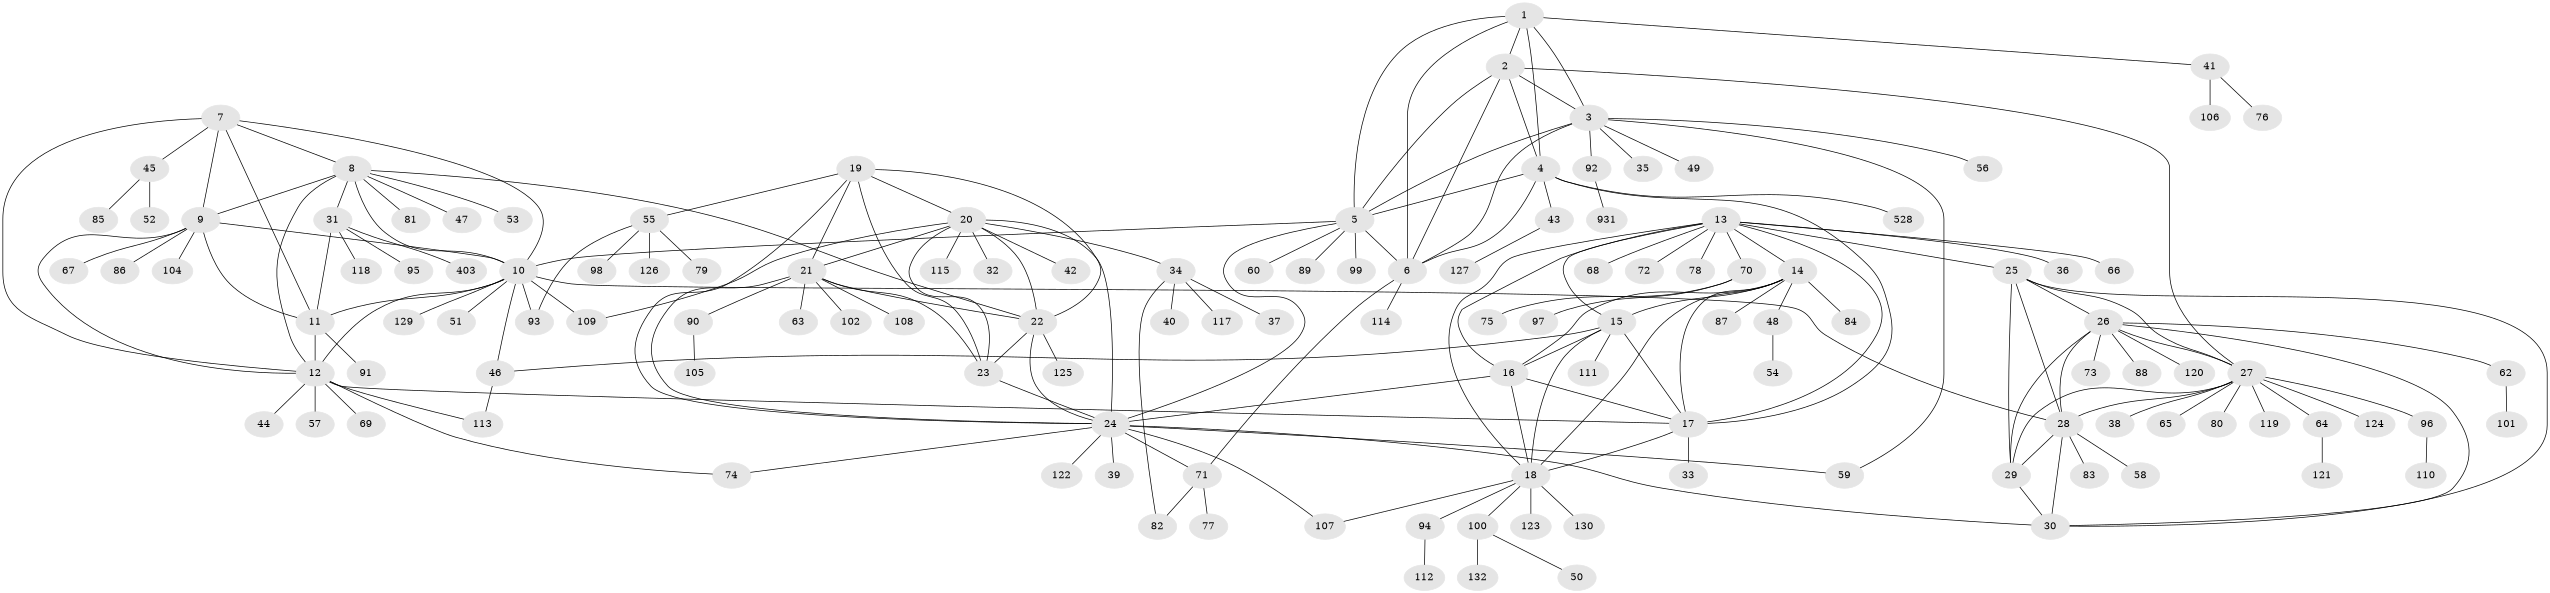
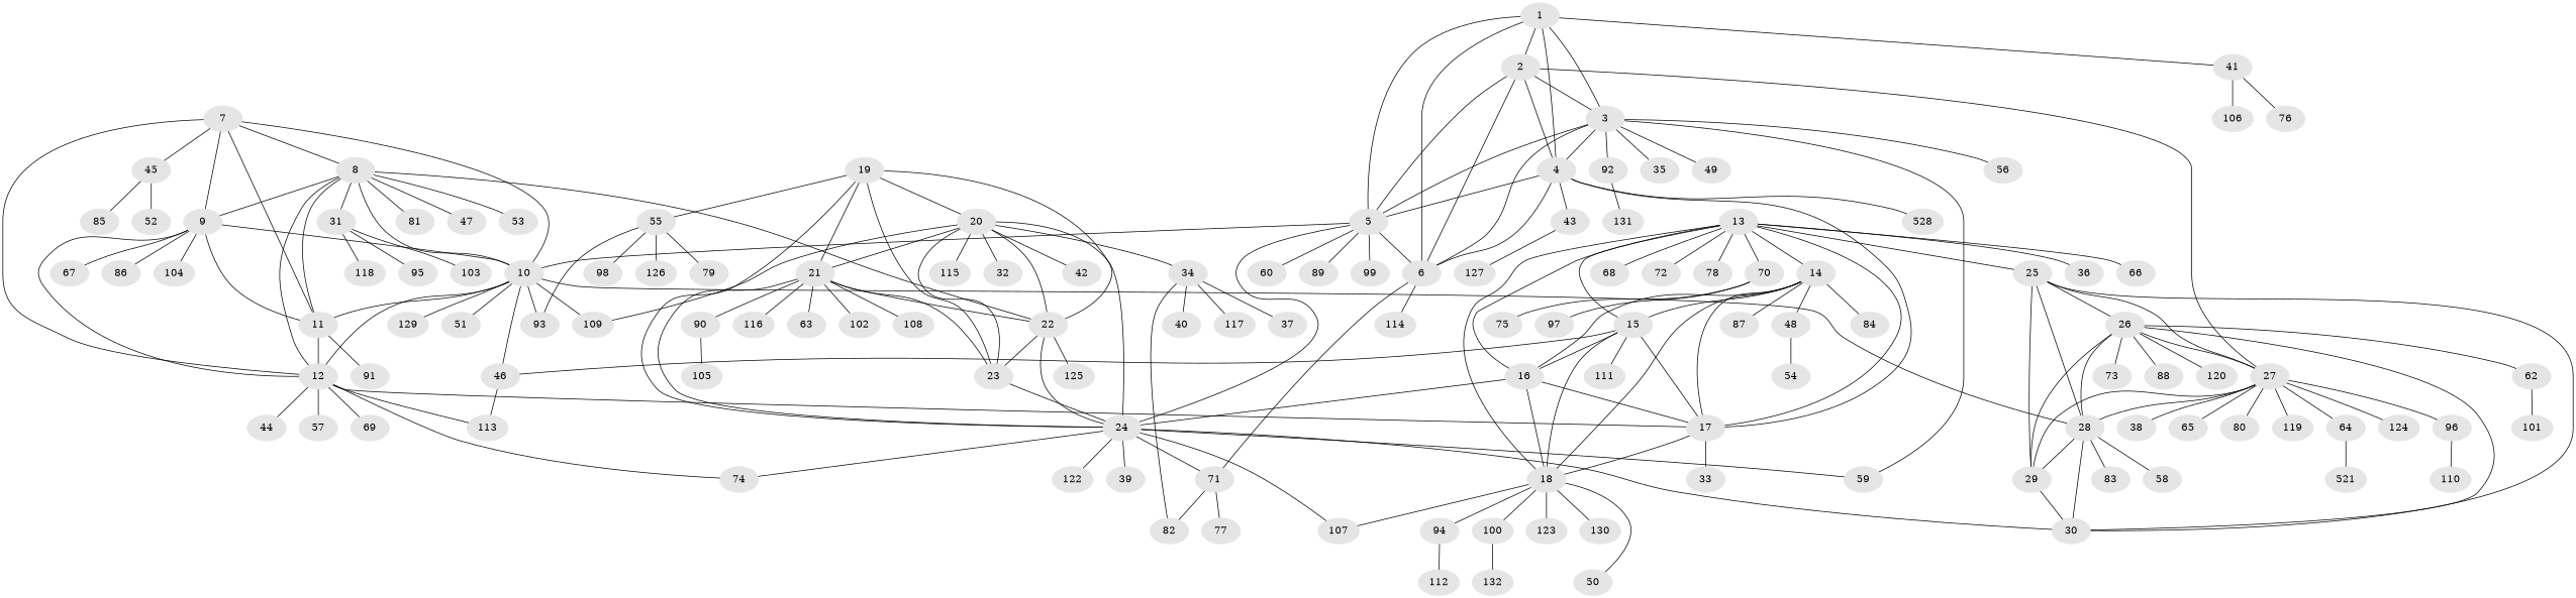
  graph {
    node [color=gray90 style=filled]
    1
    2
    3
    4
    5
    6
    41
    27
    35
    49
    56
    59
    92
    17
    43
    n16 [label=528]
    10
    24
    60
    89
    99
    71
    114
    76
    106
    28
    29
    38
    64
    65
    80
    96
    119
    124
-   131 [label=931]
+   131
    18
    33
    127
    11
    12
    46
    51
    93
    109
    129
    74
    107
    30
    39
    122
    82
    77
    7
    8
    9
    45
    22
    31
    47
    53
    81
    67
    86
    104
    91
    44
    57
    69
    113
    52
    85
    23
    125
    95
-   103 [label=403]
+   103
    118
    58
    83
    13
    14
    15
    16
    25
    36
    66
    68
    70
    72
    78
    48
    84
    87
    111
    50
    94
    100
    123
    130
    26
    75
    97
    54
    112
    132
    19
    20
    21
    55
    32
    34
    42
    115
    63
    90
    102
    108
+   116
    79
    98
    126
    37
    40
    117
    105
    62
    73
    88
    120
    101
-   121
+   121 [label=521]
    110
    1 -- 2
    1 -- 3
    1 -- 4
    1 -- 5
    1 -- 6
    1 -- 41
    2 -- 3
    2 -- 4
    2 -- 5
    2 -- 6
    2 -- 27
+   3 -- 4
    3 -- 5
    3 -- 6
    3 -- 35
    3 -- 49
    3 -- 56
    3 -- 59
    3 -- 92
    4 -- 5
    4 -- 6
    4 -- 17
    4 -- 43
    4 -- n16
    5 -- 6
    5 -- 10
    5 -- 24
    5 -- 60
    5 -- 89
    5 -- 99
    6 -- 71
    6 -- 114
    41 -- 76
    41 -- 106
    27 -- 28
    27 -- 29
    27 -- 38
    27 -- 64
    27 -- 65
    27 -- 80
    27 -- 96
    27 -- 119
    27 -- 124
    92 -- 131
    17 -- 18
    17 -- 33
    43 -- 127
    10 -- 28
    10 -- 11
    10 -- 12
    10 -- 46
    10 -- 51
    10 -- 93
    10 -- 109
    10 -- 129
    24 -- 59
    24 -- 71
    24 -- 74
    24 -- 107
    24 -- 30
    24 -- 39
    24 -- 122
    71 -- 82
    71 -- 77
    28 -- 29
    28 -- 30
    28 -- 58
    28 -- 83
    29 -- 30
    64 -- 121
    96 -- 110
    18 -- 107
-   100 -- 50
+   18 -- 50
    18 -- 94
    18 -- 100
    18 -- 123
    18 -- 130
    11 -- 12
    11 -- 91
    12 -- 17
    12 -- 74
    12 -- 44
    12 -- 57
    12 -- 69
    12 -- 113
    46 -- 113
    7 -- 10
    7 -- 11
    7 -- 12
    7 -- 8
    7 -- 9
    7 -- 45
    8 -- 10
-   31 -- 11
+   8 -- 11
    8 -- 12
    8 -- 9
    8 -- 22
    8 -- 31
    8 -- 47
    8 -- 53
    8 -- 81
    9 -- 10
    9 -- 11
    9 -- 12
    9 -- 67
    9 -- 86
    9 -- 104
    45 -- 52
    45 -- 85
    22 -- 24
    22 -- 23
    22 -- 125
    31 -- 95
    31 -- 103
    31 -- 118
    23 -- 24
    13 -- 17
    13 -- 18
    13 -- 14
    13 -- 15
    13 -- 16
    13 -- 25
    13 -- 36
    13 -- 66
    13 -- 68
    13 -- 70
    13 -- 72
    13 -- 78
    14 -- 17
    14 -- 18
    14 -- 15
    14 -- 16
    14 -- 48
    14 -- 84
    14 -- 87
    15 -- 17
    15 -- 18
    15 -- 46
    15 -- 16
    15 -- 111
    16 -- 17
    16 -- 24
    16 -- 18
    25 -- 27
    25 -- 28
    25 -- 29
    25 -- 30
    25 -- 26
    70 -- 75
    70 -- 97
    48 -- 54
    94 -- 112
    100 -- 132
    26 -- 27
    26 -- 28
    26 -- 29
    26 -- 30
    26 -- 62
    26 -- 73
    26 -- 88
    26 -- 120
    19 -- 24
    19 -- 22
    19 -- 23
    19 -- 20
    19 -- 21
    19 -- 55
    20 -- 24
    20 -- 109
    20 -- 22
    20 -- 23
    20 -- 21
    20 -- 32
    20 -- 34
    20 -- 42
    20 -- 115
    21 -- 24
    21 -- 22
    21 -- 23
    21 -- 63
    21 -- 90
    21 -- 102
    21 -- 108
+   21 -- 116
    55 -- 93
    55 -- 79
    55 -- 98
    55 -- 126
    34 -- 82
    34 -- 37
    34 -- 40
    34 -- 117
    90 -- 105
    62 -- 101
  }
